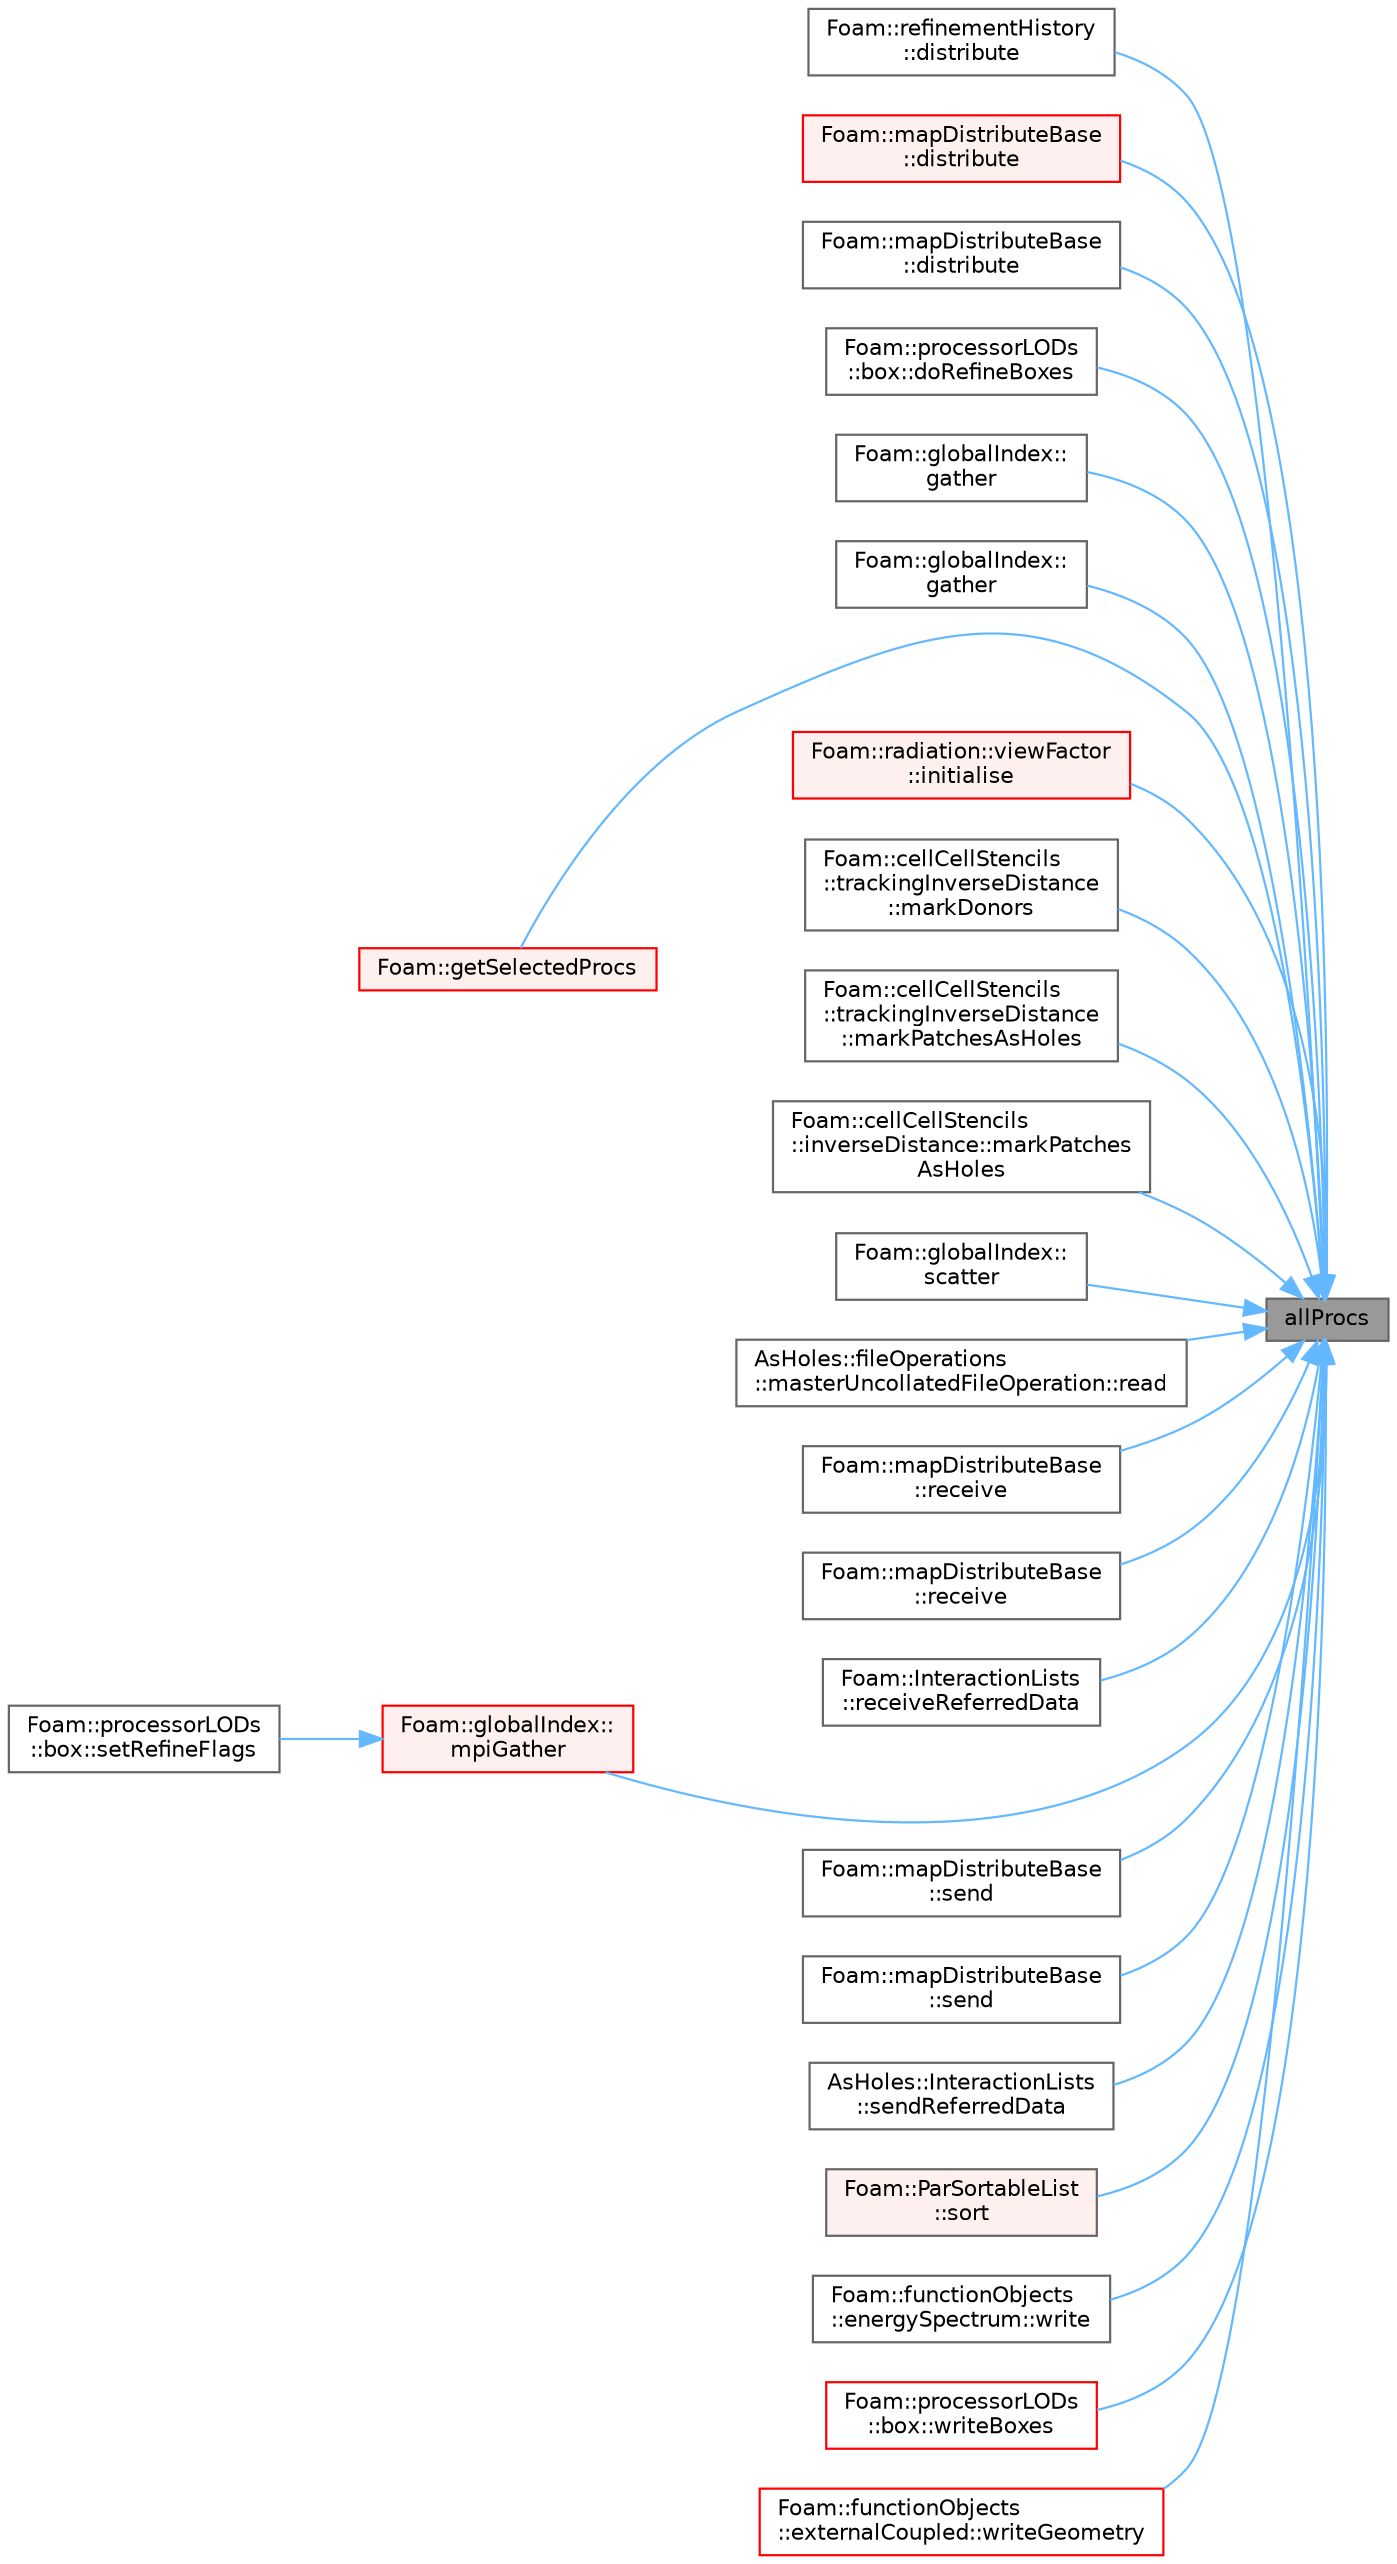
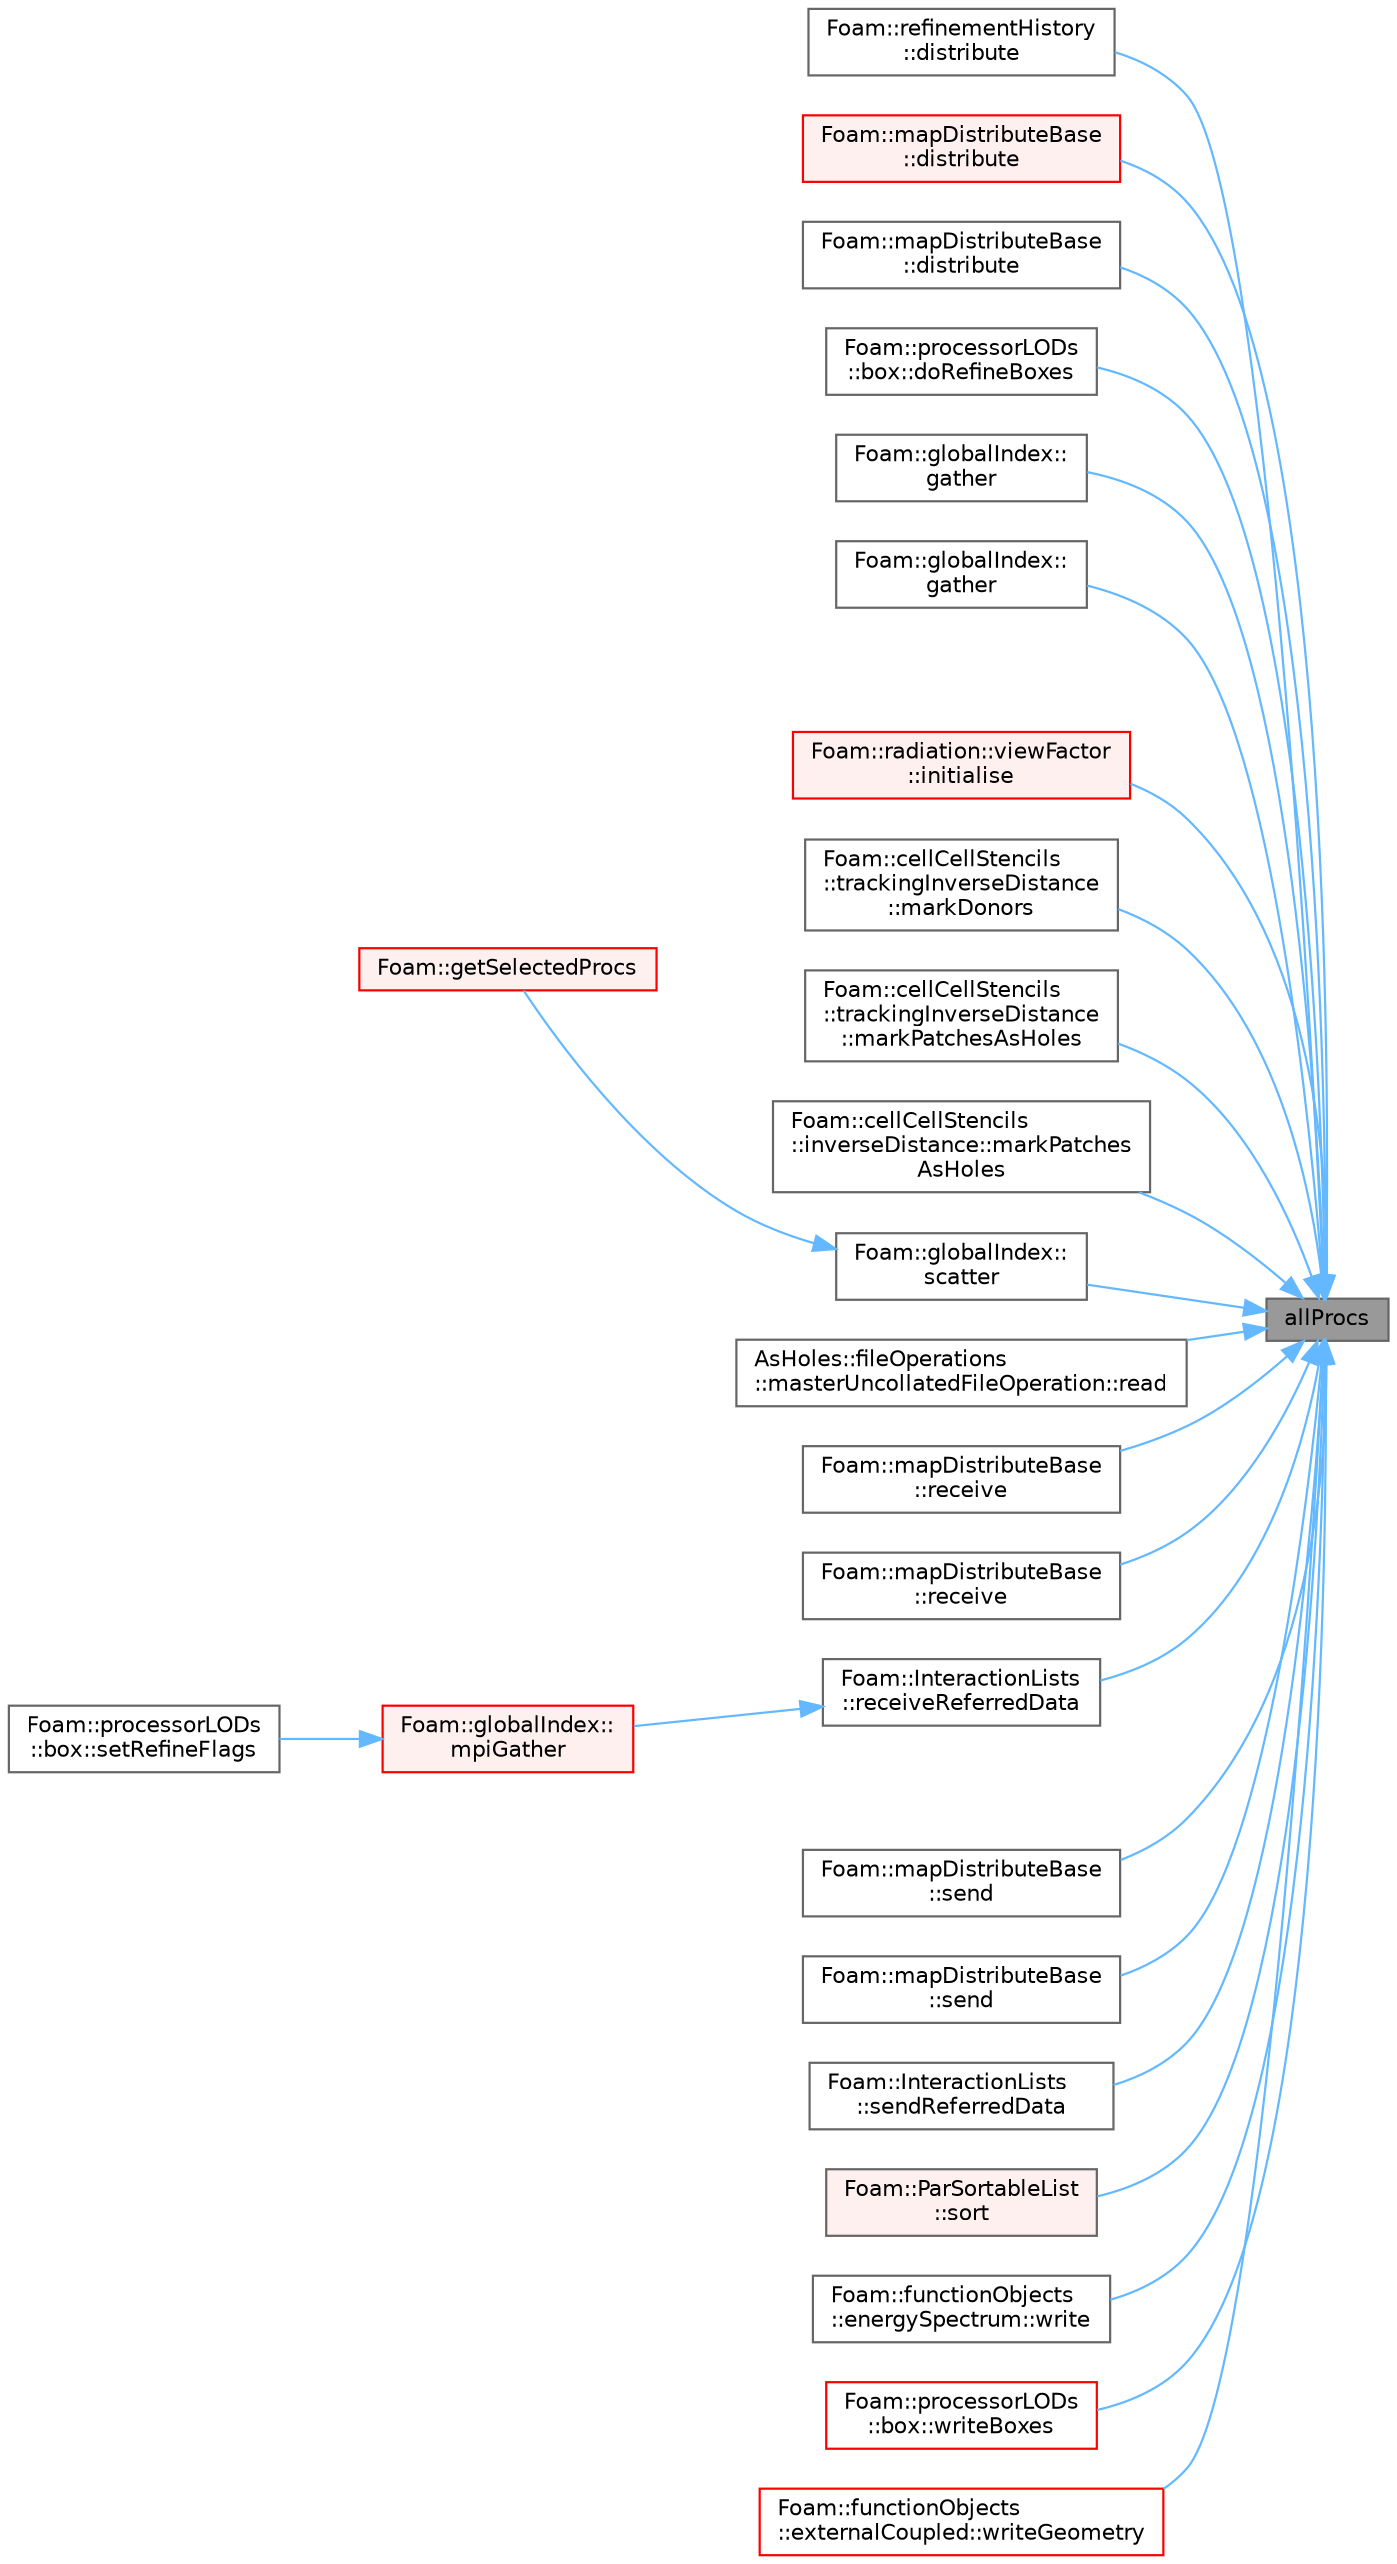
  digraph {
    rankdir=RL
    node [color=grey40 fillcolor=white fontname=Helvetica fontsize=10 shape=box style=filled]
    edge [color=steelblue1 dir=back fontname=Helvetica fontsize=10 labelfontname=Helvetica labelfontsize=10 style=solid]
    n1 [color=gray40 fillcolor=grey60 fontcolor=black height=0.2 label=allProcs width=0.4]
    n2 [height=0.2 label="Foam::refinementHistory\l::distribute" width=0.4]
    n3 [color=red fillcolor="#FFF0F0" height=0.2 label="Foam::mapDistributeBase\l::distribute" width=0.4]
    n4 [height=0.2 label="Foam::mapDistributeBase\l::distribute" width=0.4]
    n5 [height=0.2 label="Foam::processorLODs\l::box::doRefineBoxes" width=0.4]
    n6 [height=0.2 label="Foam::globalIndex::\lgather" width=0.4]
    n7 [height=0.2 label="Foam::globalIndex::\lgather" width=0.4]
    n8 [color=red fillcolor="#FFF0F0" height=0.2 label="Foam::getSelectedProcs" width=0.4]
    n9 [color=red fillcolor="#FFF0F0" height=0.2 label="Foam::radiation::viewFactor\l::initialise" width=0.4]
    n10 [height=0.2 label="Foam::cellCellStencils\l::trackingInverseDistance\l::markDonors" width=0.4]
    n11 [height=0.2 label="Foam::cellCellStencils\l::trackingInverseDistance\l::markPatchesAsHoles" width=0.4]
    n12 [height=0.2 label="Foam::cellCellStencils\l::inverseDistance::markPatches\lAsHoles" width=0.4]
    n13 [color=red fillcolor="#FFF0F0" height=0.2 label="Foam::globalIndex::\lmpiGather" width=0.4]
    n14 [height=0.2 label="AsHoles::fileOperations\l::masterUncollatedFileOperation::read" width=0.4]
    n15 [height=0.2 label="Foam::mapDistributeBase\l::receive" width=0.4]
    n16 [height=0.2 label="Foam::mapDistributeBase\l::receive" width=0.4]
    n17 [height=0.2 label="Foam::InteractionLists\l::receiveReferredData" width=0.4]
    n18 [height=0.2 label="Foam::globalIndex::\lscatter" width=0.4]
    n19 [height=0.2 label="Foam::mapDistributeBase\l::send" width=0.4]
    n20 [height=0.2 label="Foam::mapDistributeBase\l::send" width=0.4]
-   n21 [height=0.2 label="AsHoles::InteractionLists\l::sendReferredData" width=0.4]
+   n21 [height=0.2 label="Foam::InteractionLists\l::sendReferredData" width=0.4]
    n22 [fillcolor="#FFF0F0" height=0.2 label="Foam::ParSortableList\l::sort" width=0.4]
    n23 [height=0.2 label="Foam::functionObjects\l::energySpectrum::write" width=0.4]
    n24 [color=red height=0.2 label="Foam::processorLODs\l::box::writeBoxes" width=0.4]
    n25 [color=red height=0.2 label="Foam::functionObjects\l::externalCoupled::writeGeometry" width=0.4]
    n26 [height=0.2 label="Foam::processorLODs\l::box::setRefineFlags" width=0.4]
    n1 -> n2
    n1 -> n3
    n1 -> n4
    n1 -> n5
    n1 -> n6
    n1 -> n7
-   n1 -> n8
+   n18 -> n8
    n1 -> n9
    n1 -> n10
    n1 -> n11
    n1 -> n12
-   n1 -> n13
+   n17 -> n13
    n1 -> n14
    n1 -> n15
    n1 -> n16
    n1 -> n17
    n1 -> n18
    n1 -> n19
    n1 -> n20
    n1 -> n21
    n1 -> n22
    n1 -> n23
    n1 -> n24
    n1 -> n25
    n13 -> n26
  }
